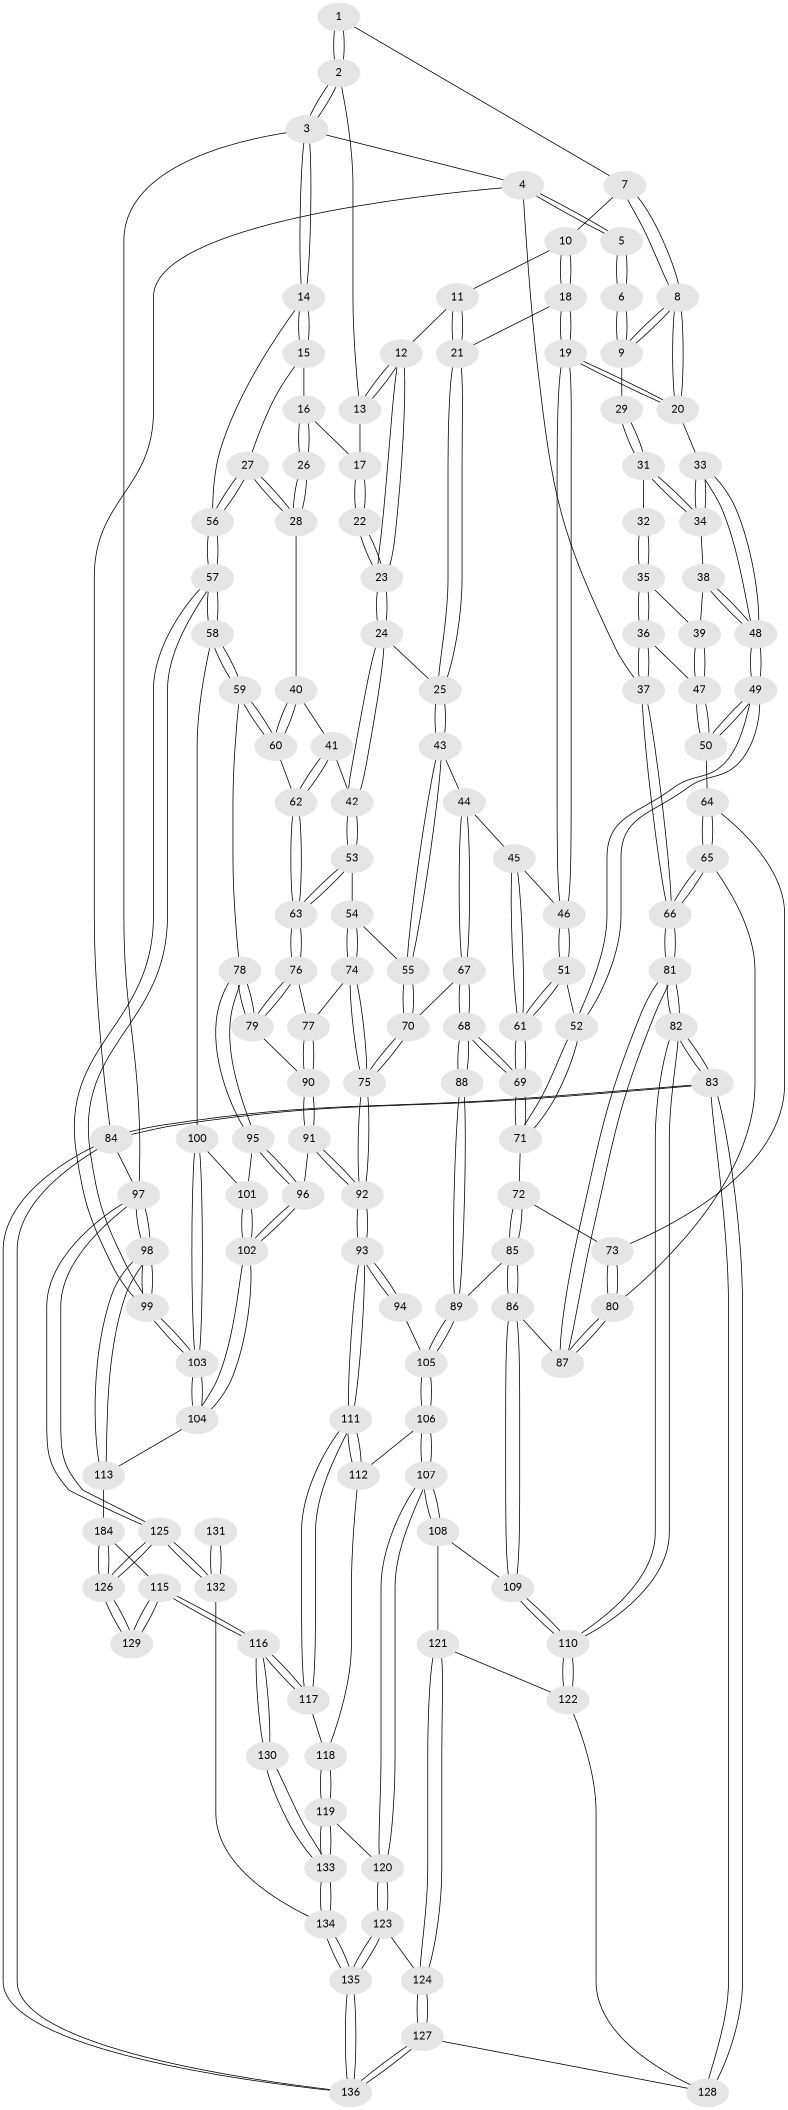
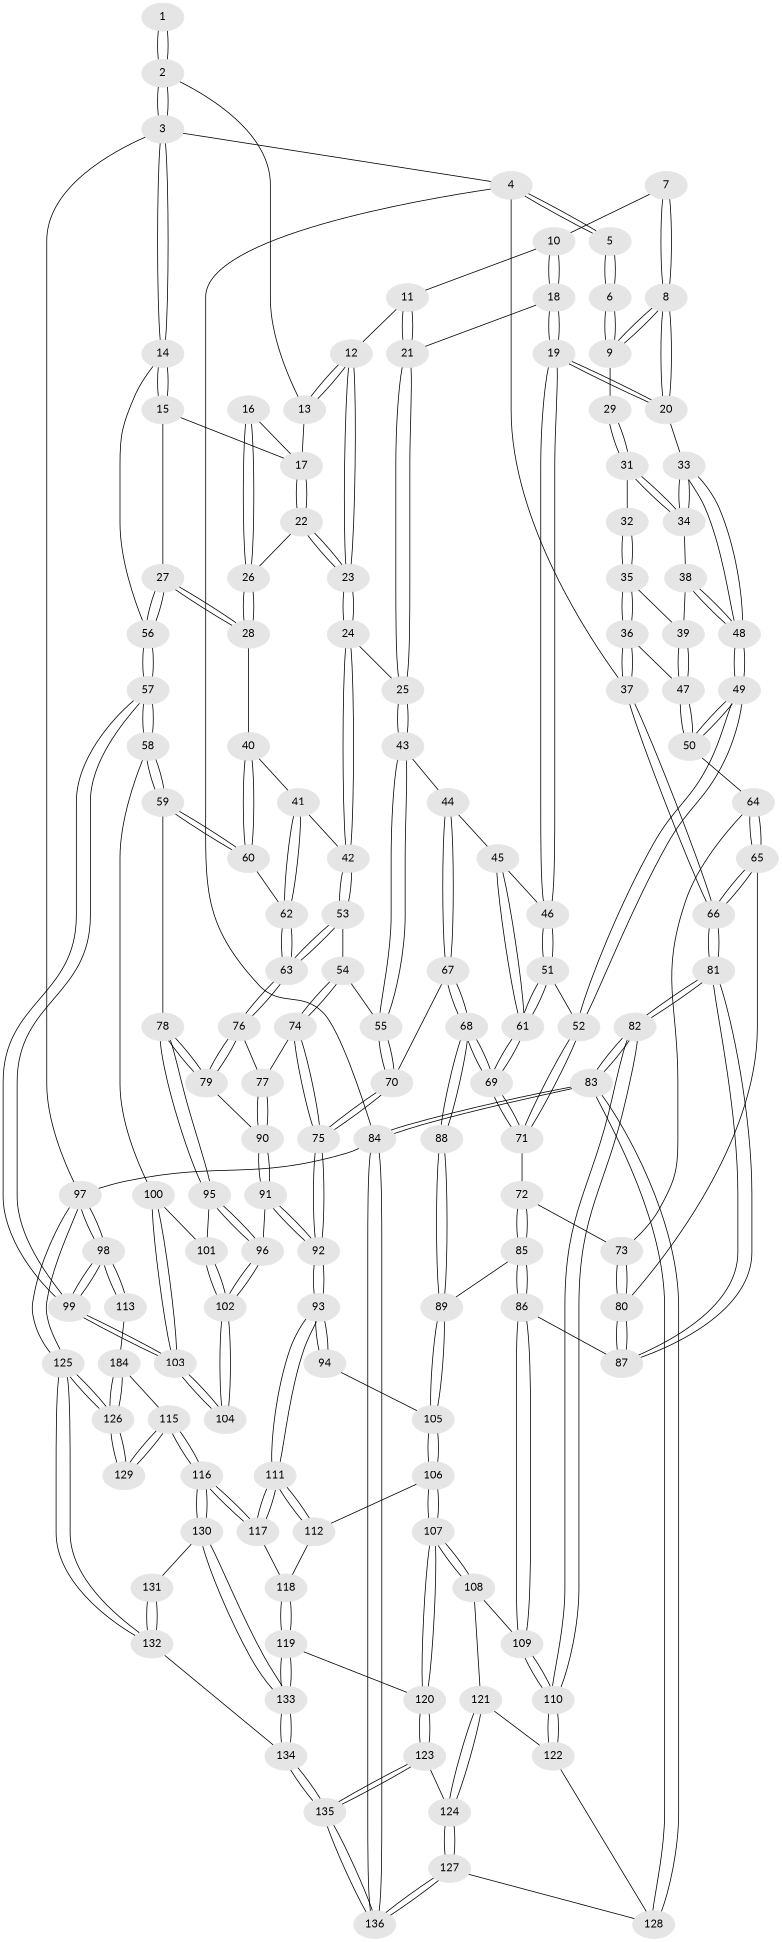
  graph {
    fontname=Lato
    node [color=gray90 fontname=Lato style=filled]
    edge [fontname=Lato]
    1
    2
    7
    3
    13
    8
    10
    4
    14
    97
    17
    5
    37
    84
    15
    56
    98
    125
    6
    66
    136
    9
    29
    20
    11
    18
    33
    31
    12
    21
    19
    23
    25
    24
    22
    16
    27
    57
    26
    28
    46
    51
    34
    48
    43
    42
    53
    44
    55
    40
    41
    60
    32
    35
    38
    36
    39
    49
    47
    50
    81
    62
    63
    54
    45
    67
    70
    61
    68
    69
    52
    64
    71
    65
    73
    72
    74
    76
    75
    77
    58
    99
    59
    100
    103
    78
    101
    79
    95
    80
    87
    82
    88
    89
    92
    85
    86
    90
    93
    91
    96
    83
    110
    128
    122
    109
    105
    94
    106
    102
    111
    112
    117
    104
    113
    126
    132
    n118 [label=184]
    107
    108
    120
    118
    121
    123
    124
    119
    115
    116
    129
    130
    133
    131
    134
    135
    127
    1 -- 2
    1 -- 2
-   1 -- 7
    2 -- 3
    2 -- 3
    2 -- 13
    7 -- 8
    7 -- 8
    7 -- 10
    3 -- 4
    3 -- 14
    3 -- 14
    3 -- 97
    13 -- 17
    8 -- 9
    8 -- 9
    8 -- 20
    8 -- 20
    10 -- 11
    10 -- 18
    10 -- 18
    4 -- 5
    4 -- 5
    4 -- 37
    4 -- 84
    14 -- 15
    14 -- 15
    14 -- 56
    97 -- 98
    97 -- 98
    97 -- 125
    97 -- 125
    17 -- 22
    17 -- 22
    5 -- 6
    5 -- 6
    37 -- 66
    37 -- 66
    84 -- 97
    84 -- 136
    84 -- 136
-   15 -- 16
+   15 -- 17
    15 -- 27
    56 -- 57
    56 -- 57
    98 -- 99
    98 -- 99
    98 -- 113
    98 -- 113
    125 -- 126
    125 -- 126
    125 -- 132
    125 -- 132
    6 -- 9
    6 -- 9
    66 -- 81
    66 -- 81
    9 -- 29
    29 -- 31
    29 -- 31
    20 -- 33
    11 -- 12
    11 -- 21
    11 -- 21
    18 -- 21
    18 -- 19
    18 -- 19
    33 -- 34
    33 -- 34
    33 -- 48
    33 -- 48
    31 -- 34
    31 -- 34
    31 -- 32
    12 -- 13
    12 -- 13
    12 -- 23
    12 -- 23
    21 -- 25
    21 -- 25
    19 -- 20
    19 -- 20
    19 -- 46
    19 -- 46
    23 -- 24
    23 -- 24
    25 -- 43
    25 -- 43
    24 -- 25
    24 -- 42
    24 -- 42
    22 -- 23
    22 -- 23
+   22 -- 26
    16 -- 17
    16 -- 26
    16 -- 26
    27 -- 56
    27 -- 56
    27 -- 28
    27 -- 28
    57 -- 58
    57 -- 58
    57 -- 99
    57 -- 99
    26 -- 28
    26 -- 28
    28 -- 40
    46 -- 51
    46 -- 51
    51 -- 61
    51 -- 61
    51 -- 52
    34 -- 38
    48 -- 49
    48 -- 49
    43 -- 44
    43 -- 55
    43 -- 55
    42 -- 53
    42 -- 53
    53 -- 63
    53 -- 63
    53 -- 54
    44 -- 45
    44 -- 67
    44 -- 67
    55 -- 70
    55 -- 70
    40 -- 41
    40 -- 60
    40 -- 60
    41 -- 42
    41 -- 62
    41 -- 62
    60 -- 62
    32 -- 35
    32 -- 35
    35 -- 36
    35 -- 36
    35 -- 39
    38 -- 48
    38 -- 48
    38 -- 39
    36 -- 37
    36 -- 37
    36 -- 47
    39 -- 47
    39 -- 47
    49 -- 50
    49 -- 50
    49 -- 52
    49 -- 52
    47 -- 50
    47 -- 50
    50 -- 64
    81 -- 87
    81 -- 87
    81 -- 82
    81 -- 82
    62 -- 63
    62 -- 63
    63 -- 76
    63 -- 76
    54 -- 55
    54 -- 74
    54 -- 74
    45 -- 46
    45 -- 61
    45 -- 61
    67 -- 70
    67 -- 68
    67 -- 68
    70 -- 75
    70 -- 75
    61 -- 69
    61 -- 69
    68 -- 69
    68 -- 69
    68 -- 88
    68 -- 88
    69 -- 71
    69 -- 71
    52 -- 71
    52 -- 71
    64 -- 65
    64 -- 65
    64 -- 73
    71 -- 72
    65 -- 66
    65 -- 66
    65 -- 80
    73 -- 80
    73 -- 80
    72 -- 73
    72 -- 85
    72 -- 85
    74 -- 75
    74 -- 75
    74 -- 77
    76 -- 77
    76 -- 79
    76 -- 79
    75 -- 92
    75 -- 92
    77 -- 90
    77 -- 90
    58 -- 59
    58 -- 59
    58 -- 100
    99 -- 103
    99 -- 103
    59 -- 60
    59 -- 60
    59 -- 78
    100 -- 103
    100 -- 103
    100 -- 101
    103 -- 104
    103 -- 104
    78 -- 79
    78 -- 79
    78 -- 95
    78 -- 95
    101 -- 102
    101 -- 102
    79 -- 90
    95 -- 101
    95 -- 96
    95 -- 96
    80 -- 87
    80 -- 87
    82 -- 83
    82 -- 83
    82 -- 110
    82 -- 110
    88 -- 89
    88 -- 89
    89 -- 105
    89 -- 105
    92 -- 93
    92 -- 93
    85 -- 89
    85 -- 86
    85 -- 86
    86 -- 87
    86 -- 109
    86 -- 109
    90 -- 91
    90 -- 91
    93 -- 94
    93 -- 94
    93 -- 111
    93 -- 111
    91 -- 92
    91 -- 92
    91 -- 96
    96 -- 102
    96 -- 102
    83 -- 84
    83 -- 84
    83 -- 128
    83 -- 128
    110 -- 122
    110 -- 122
    122 -- 128
    109 -- 110
    109 -- 110
    105 -- 106
    105 -- 106
    94 -- 105
    106 -- 112
    106 -- 107
    106 -- 107
    102 -- 104
    102 -- 104
    111 -- 112
    111 -- 112
    111 -- 117
    111 -- 117
    112 -- 118
    117 -- 118
-   104 -- 113
    113 -- n118
    126 -- 129
    126 -- 129
    132 -- 134
    n118 -- 126
    n118 -- 126
    n118 -- 115
    107 -- 108
    107 -- 108
    107 -- 120
    107 -- 120
    108 -- 109
    108 -- 121
    120 -- 123
    120 -- 123
    118 -- 119
    118 -- 119
    121 -- 122
    121 -- 124
    121 -- 124
    123 -- 124
    123 -- 135
    123 -- 135
    124 -- 127
    124 -- 127
    119 -- 120
    119 -- 133
    119 -- 133
    115 -- 116
    115 -- 116
    115 -- 129
    115 -- 129
    116 -- 117
    116 -- 117
    116 -- 130
    116 -- 130
    130 -- 133
    130 -- 133
+   130 -- 131
    133 -- 134
    133 -- 134
    131 -- 132
    131 -- 132
    134 -- 135
    134 -- 135
    135 -- 136
    135 -- 136
    127 -- 136
    127 -- 136
    127 -- 128
  }
